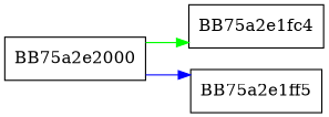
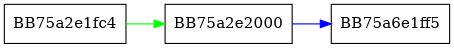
  digraph {
    rankdir=LR
    splines=ortho
    node [shape=box]
    BB75a2e1fc4
    BB75a2e2000
-   BB75a2e1ff5
-   BB75a2e2000 -> BB75a2e1fc4 [color=green]
+   BB75a2e1ff5 [label=BB75a6e1ff5]
+   BB75a2e1fc4 -> BB75a2e2000 [color=green]
    BB75a2e2000 -> BB75a2e1ff5 [color=blue]
  }
